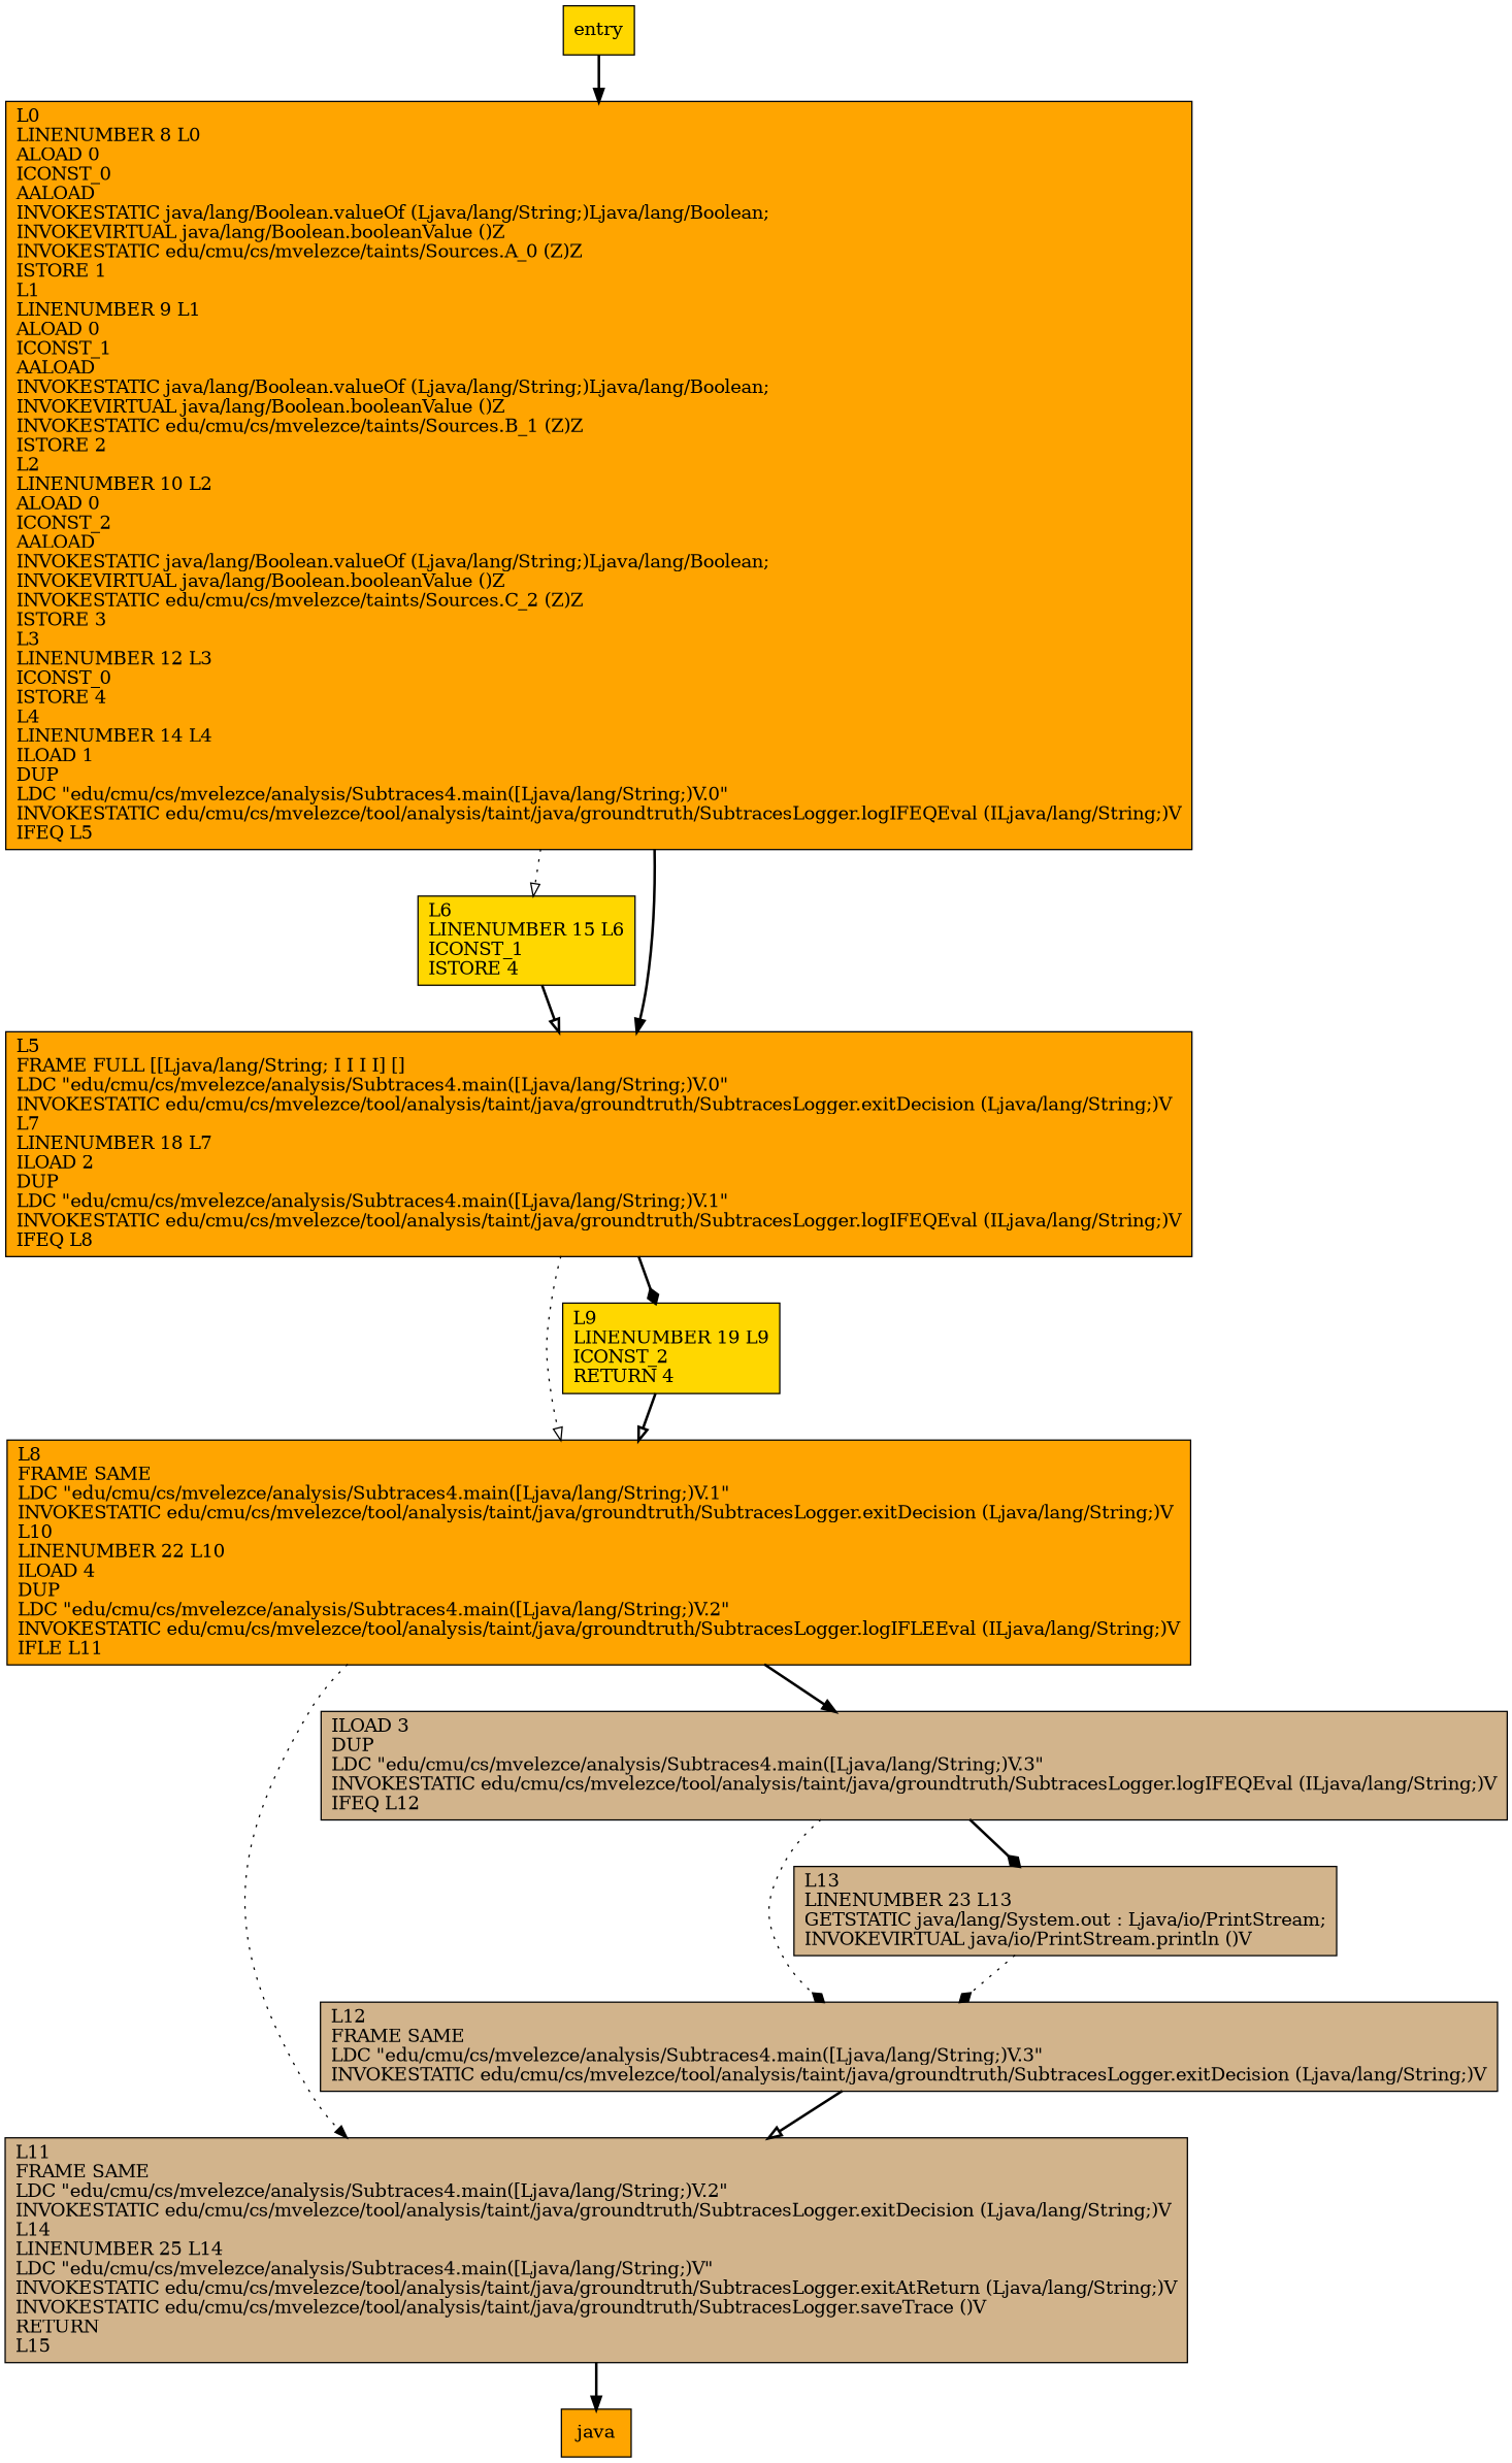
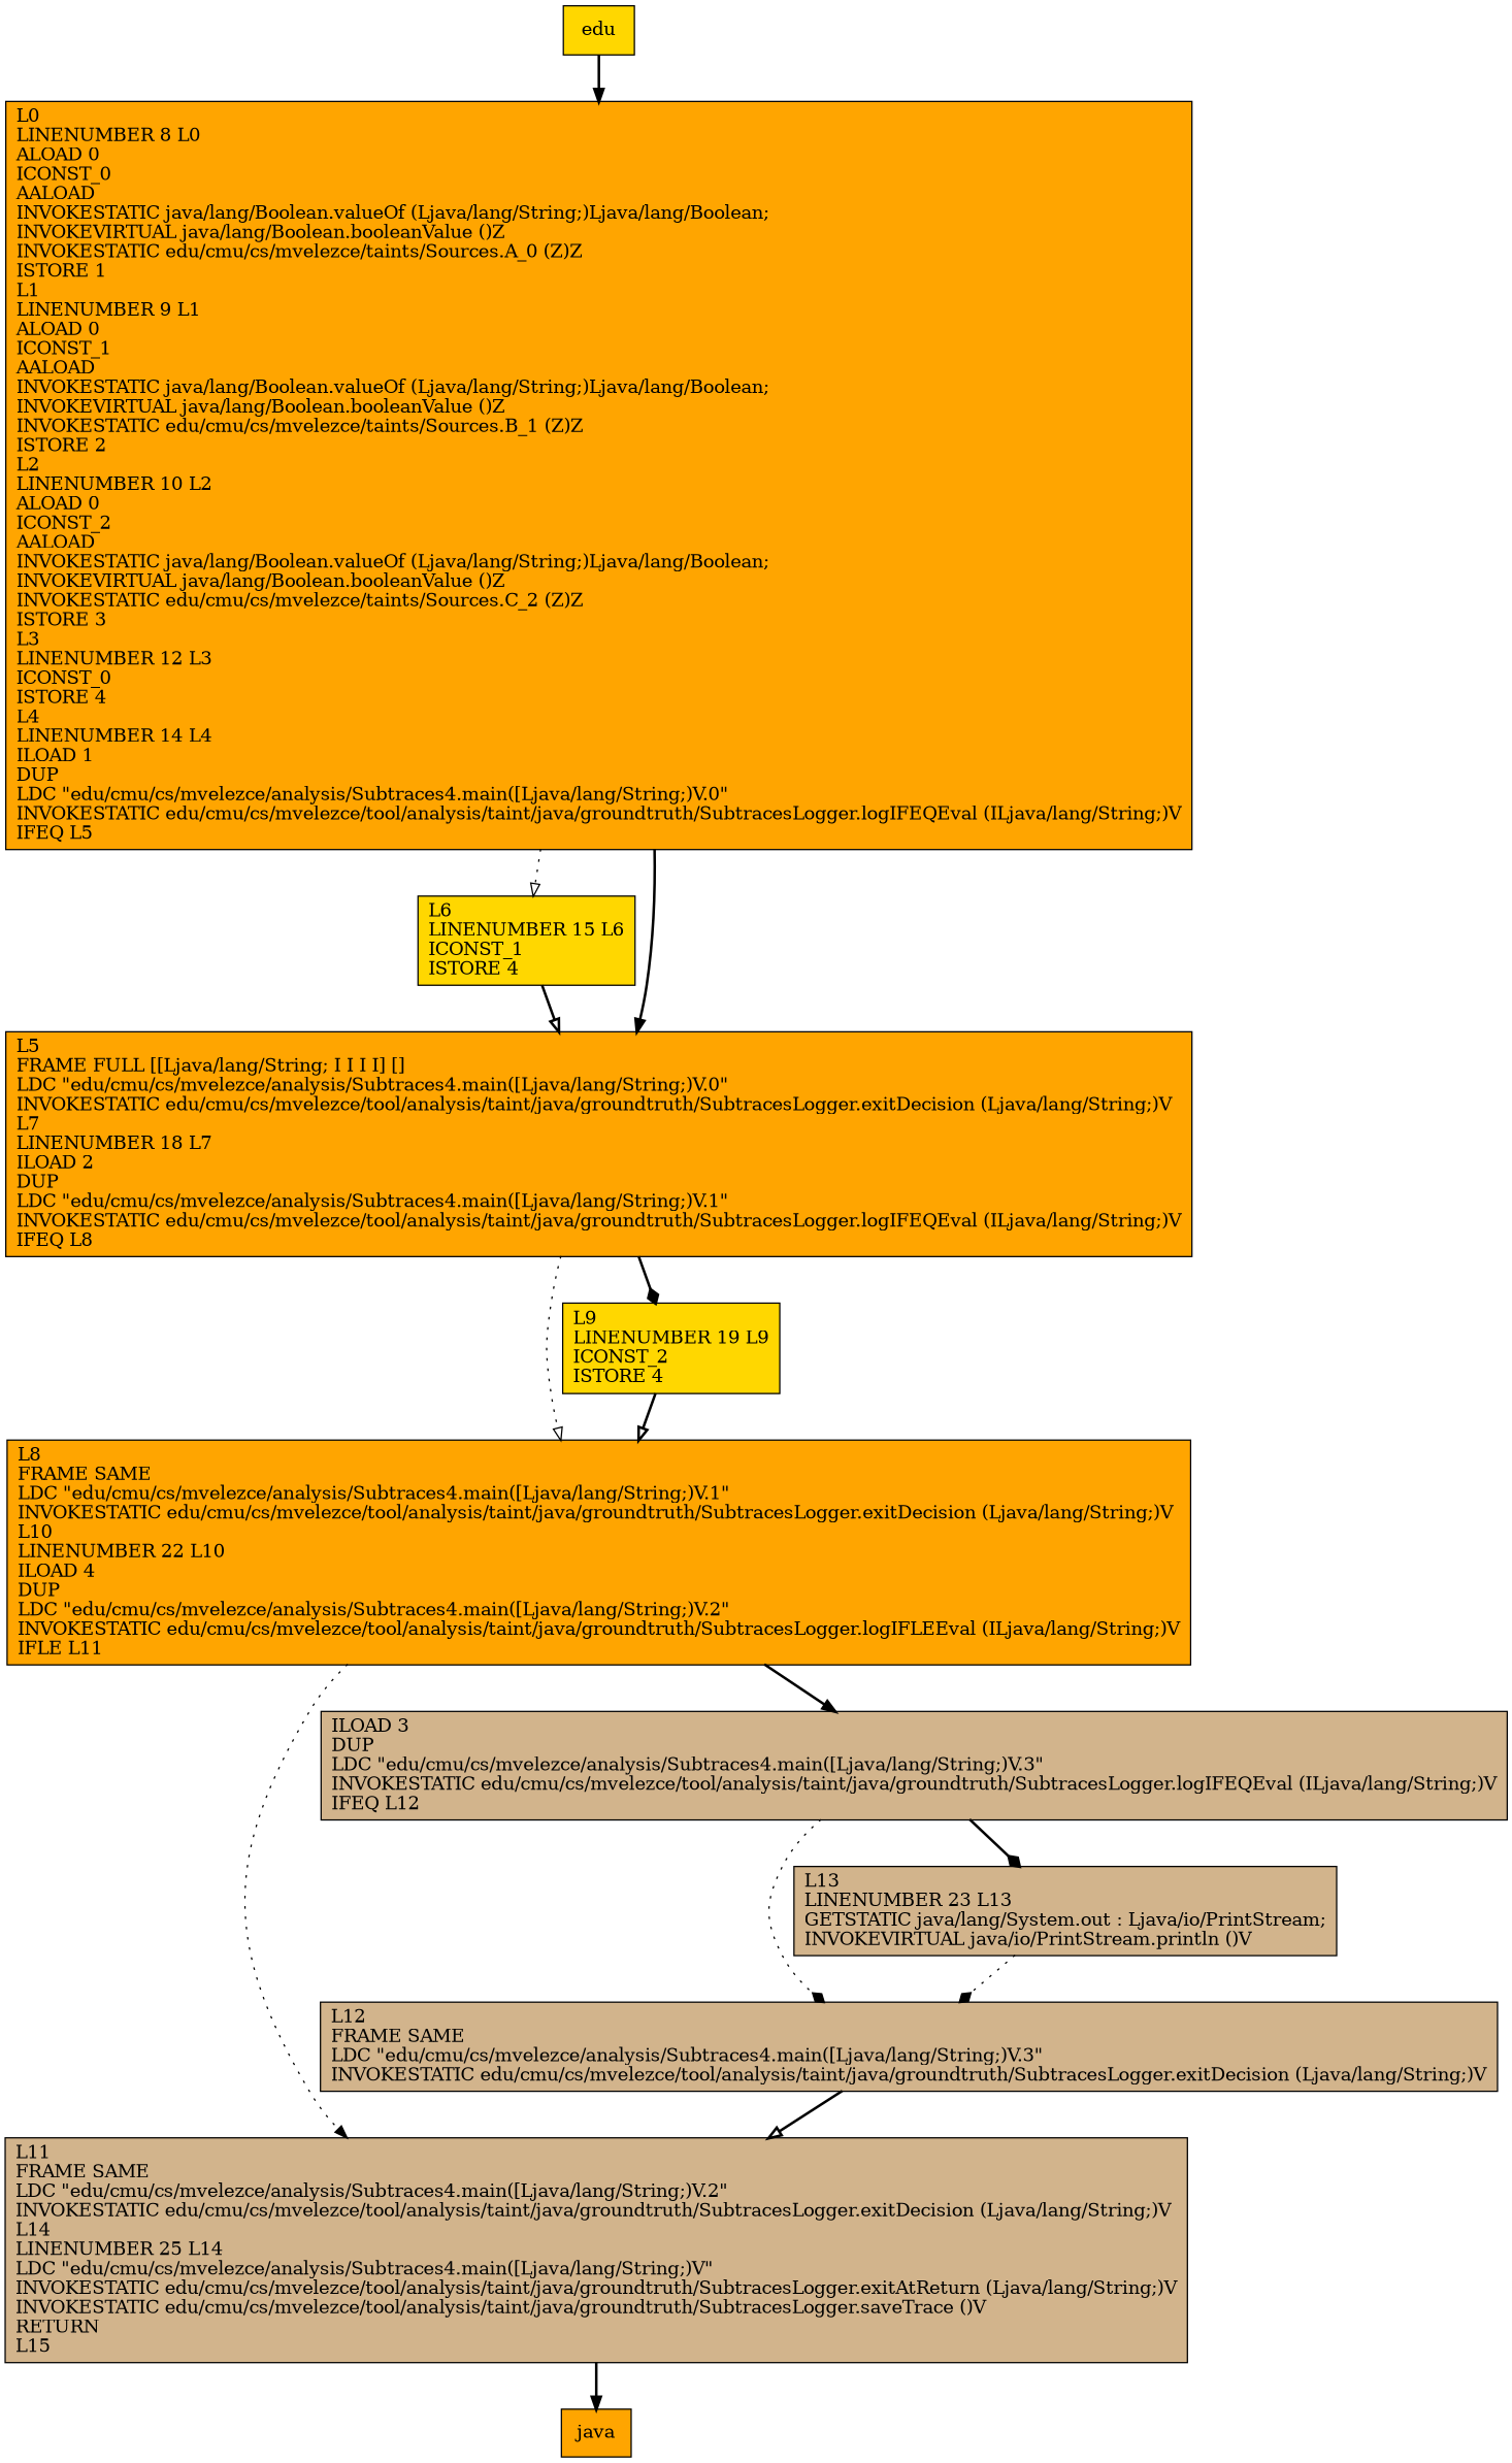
  digraph {
    node [fillcolor=orange shape=record style=filled]
    edge [arrowhead=onormal style=bold]
    n1 [fillcolor=gold label="L6\lLINENUMBER 15 L6\lICONST_1\lISTORE 4\l"]
    n2 [label="L5\lFRAME FULL [[Ljava/lang/String; I I I I] []\lLDC \"edu/cmu/cs/mvelezce/analysis/Subtraces4.main([Ljava/lang/String;)V.0\"\lINVOKESTATIC edu/cmu/cs/mvelezce/tool/analysis/taint/java/groundtruth/SubtracesLogger.exitDecision (Ljava/lang/String;)V\lL7\lLINENUMBER 18 L7\lILOAD 2\lDUP\lLDC \"edu/cmu/cs/mvelezce/analysis/Subtraces4.main([Ljava/lang/String;)V.1\"\lINVOKESTATIC edu/cmu/cs/mvelezce/tool/analysis/taint/java/groundtruth/SubtracesLogger.logIFEQEval (ILjava/lang/String;)V\lIFEQ L8\l"]
    n3 [label="L8\lFRAME SAME\lLDC \"edu/cmu/cs/mvelezce/analysis/Subtraces4.main([Ljava/lang/String;)V.1\"\lINVOKESTATIC edu/cmu/cs/mvelezce/tool/analysis/taint/java/groundtruth/SubtracesLogger.exitDecision (Ljava/lang/String;)V\lL10\lLINENUMBER 22 L10\lILOAD 4\lDUP\lLDC \"edu/cmu/cs/mvelezce/analysis/Subtraces4.main([Ljava/lang/String;)V.2\"\lINVOKESTATIC edu/cmu/cs/mvelezce/tool/analysis/taint/java/groundtruth/SubtracesLogger.logIFLEEval (ILjava/lang/String;)V\lIFLE L11\l"]
-   n4 [fillcolor=gold label="L9\lLINENUMBER 19 L9\lICONST_2\lRETURN 4\l"]
+   n4 [fillcolor=gold label="L9\lLINENUMBER 19 L9\lICONST_2\lISTORE 4\l"]
    n5 [fillcolor=tan label="L11\lFRAME SAME\lLDC \"edu/cmu/cs/mvelezce/analysis/Subtraces4.main([Ljava/lang/String;)V.2\"\lINVOKESTATIC edu/cmu/cs/mvelezce/tool/analysis/taint/java/groundtruth/SubtracesLogger.exitDecision (Ljava/lang/String;)V\lL14\lLINENUMBER 25 L14\lLDC \"edu/cmu/cs/mvelezce/analysis/Subtraces4.main([Ljava/lang/String;)V\"\lINVOKESTATIC edu/cmu/cs/mvelezce/tool/analysis/taint/java/groundtruth/SubtracesLogger.exitAtReturn (Ljava/lang/String;)V\lINVOKESTATIC edu/cmu/cs/mvelezce/tool/analysis/taint/java/groundtruth/SubtracesLogger.saveTrace ()V\lRETURN\lL15\l"]
    n6 [fillcolor=tan label="ILOAD 3\lDUP\lLDC \"edu/cmu/cs/mvelezce/analysis/Subtraces4.main([Ljava/lang/String;)V.3\"\lINVOKESTATIC edu/cmu/cs/mvelezce/tool/analysis/taint/java/groundtruth/SubtracesLogger.logIFEQEval (ILjava/lang/String;)V\lIFEQ L12\l"]
    n7 [fillcolor=tan label="L12\lFRAME SAME\lLDC \"edu/cmu/cs/mvelezce/analysis/Subtraces4.main([Ljava/lang/String;)V.3\"\lINVOKESTATIC edu/cmu/cs/mvelezce/tool/analysis/taint/java/groundtruth/SubtracesLogger.exitDecision (Ljava/lang/String;)V\l"]
    n8 [label=java]
    n9 [fillcolor=tan label="L13\lLINENUMBER 23 L13\lGETSTATIC java/lang/System.out : Ljava/io/PrintStream;\lINVOKEVIRTUAL java/io/PrintStream.println ()V\l"]
    n10 [label="L0\lLINENUMBER 8 L0\lALOAD 0\lICONST_0\lAALOAD\lINVOKESTATIC java/lang/Boolean.valueOf (Ljava/lang/String;)Ljava/lang/Boolean;\lINVOKEVIRTUAL java/lang/Boolean.booleanValue ()Z\lINVOKESTATIC edu/cmu/cs/mvelezce/taints/Sources.A_0 (Z)Z\lISTORE 1\lL1\lLINENUMBER 9 L1\lALOAD 0\lICONST_1\lAALOAD\lINVOKESTATIC java/lang/Boolean.valueOf (Ljava/lang/String;)Ljava/lang/Boolean;\lINVOKEVIRTUAL java/lang/Boolean.booleanValue ()Z\lINVOKESTATIC edu/cmu/cs/mvelezce/taints/Sources.B_1 (Z)Z\lISTORE 2\lL2\lLINENUMBER 10 L2\lALOAD 0\lICONST_2\lAALOAD\lINVOKESTATIC java/lang/Boolean.valueOf (Ljava/lang/String;)Ljava/lang/Boolean;\lINVOKEVIRTUAL java/lang/Boolean.booleanValue ()Z\lINVOKESTATIC edu/cmu/cs/mvelezce/taints/Sources.C_2 (Z)Z\lISTORE 3\lL3\lLINENUMBER 12 L3\lICONST_0\lISTORE 4\lL4\lLINENUMBER 14 L4\lILOAD 1\lDUP\lLDC \"edu/cmu/cs/mvelezce/analysis/Subtraces4.main([Ljava/lang/String;)V.0\"\lINVOKESTATIC edu/cmu/cs/mvelezce/tool/analysis/taint/java/groundtruth/SubtracesLogger.logIFEQEval (ILjava/lang/String;)V\lIFEQ L5\l"]
-   entry [fillcolor=gold]
+   entry [fillcolor=gold label=edu]
    n1 -> n2
    n2 -> n3 [style=dotted]
    n2 -> n4 [arrowhead=diamond]
    n3 -> n5 [arrowhead=normal style=dotted]
    n3 -> n6 [arrowhead=normal]
    n4 -> n3
    n5 -> n8 [arrowhead=normal]
    n6 -> n7 [arrowhead=diamond style=dotted]
    n6 -> n9 [arrowhead=diamond]
    n7 -> n5
    n9 -> n7 [arrowhead=diamond style=dotted]
    n10 -> n1 [style=dotted]
    n10 -> n2 [arrowhead=normal]
    entry -> n10 [arrowhead=normal]
  }
